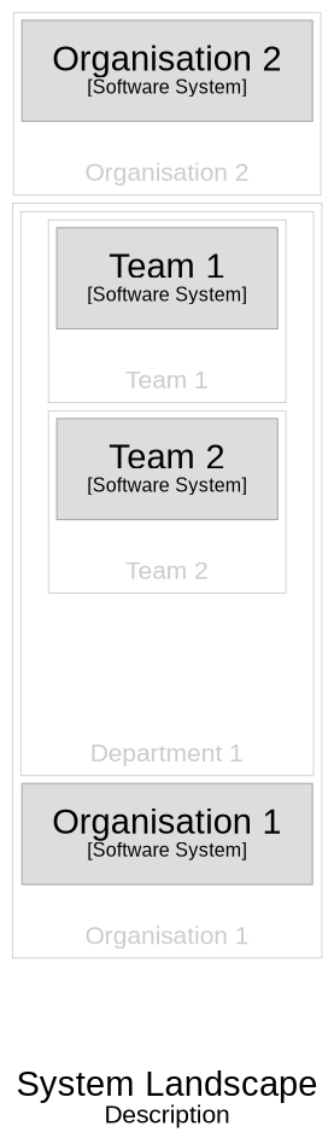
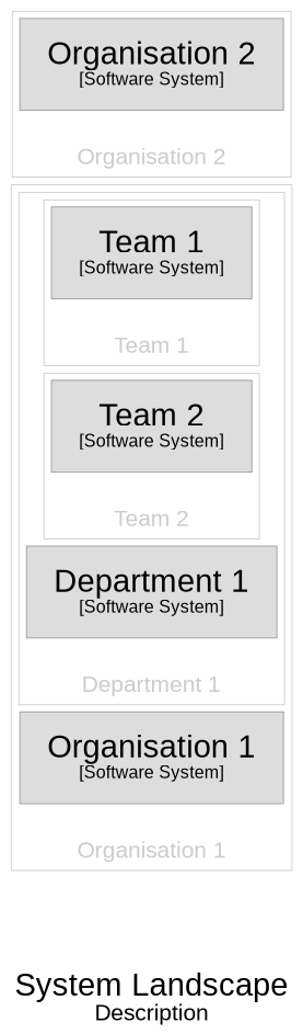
  digraph {
    compound=true
    fontname=Arial
    label=<<br /><font point-size="34">System Landscape</font><br /><font point-size="24">Description</font>>
    nodesep=1.0
    rankdir=LR
    ranksep=1.0
    node [color="#9a9a9a" fillcolor="#dddddd" fontcolor="#000000" fontname=Arial margin="0.4,0.3" shape=rect style=filled]
    n1 [label=<<font point-size="34">Team 1</font><br /><font point-size="19">[Software System]</font>>]
    n2 [label=<<font point-size="34">Team 2</font><br /><font point-size="19">[Software System]</font>>]
+   n3 [label=<<font point-size="34">Department 1</font><br /><font point-size="19">[Software System]</font>>]
    n4 [label=<<font point-size="34">Organisation 1</font><br /><font point-size="19">[Software System]</font>>]
    n5 [label=<<font point-size="34">Organisation 2</font><br /><font point-size="19">[Software System]</font>>]
    subgraph cluster_1 {
      color="#cccccc"
      fillcolor="#ffffff"
      fontcolor="#cccccc"
      label=<<font point-size="24"><br />Organisation 1</font>>
      labelloc=b
      n4
      subgraph cluster_2 {
        color="#cccccc"
        fillcolor="#ffffff"
        fontcolor="#cccccc"
        label=<<font point-size="24"><br />Department 1</font>>
        labelloc=b
+       n3
        subgraph cluster_3 {
          color="#cccccc"
          fillcolor="#ffffff"
          fontcolor="#cccccc"
          label=<<font point-size="24"><br />Team 1</font>>
          labelloc=b
          n1
        }
        subgraph cluster_4 {
          color="#cccccc"
          fillcolor="#ffffff"
          fontcolor="#cccccc"
          label=<<font point-size="24"><br />Team 2</font>>
          labelloc=b
          n2
        }
      }
    }
    subgraph cluster_5 {
      color="#cccccc"
      fillcolor="#ffffff"
      fontcolor="#cccccc"
      label=<<font point-size="24"><br />Organisation 2</font>>
      labelloc=b
      n5
    }
  }
